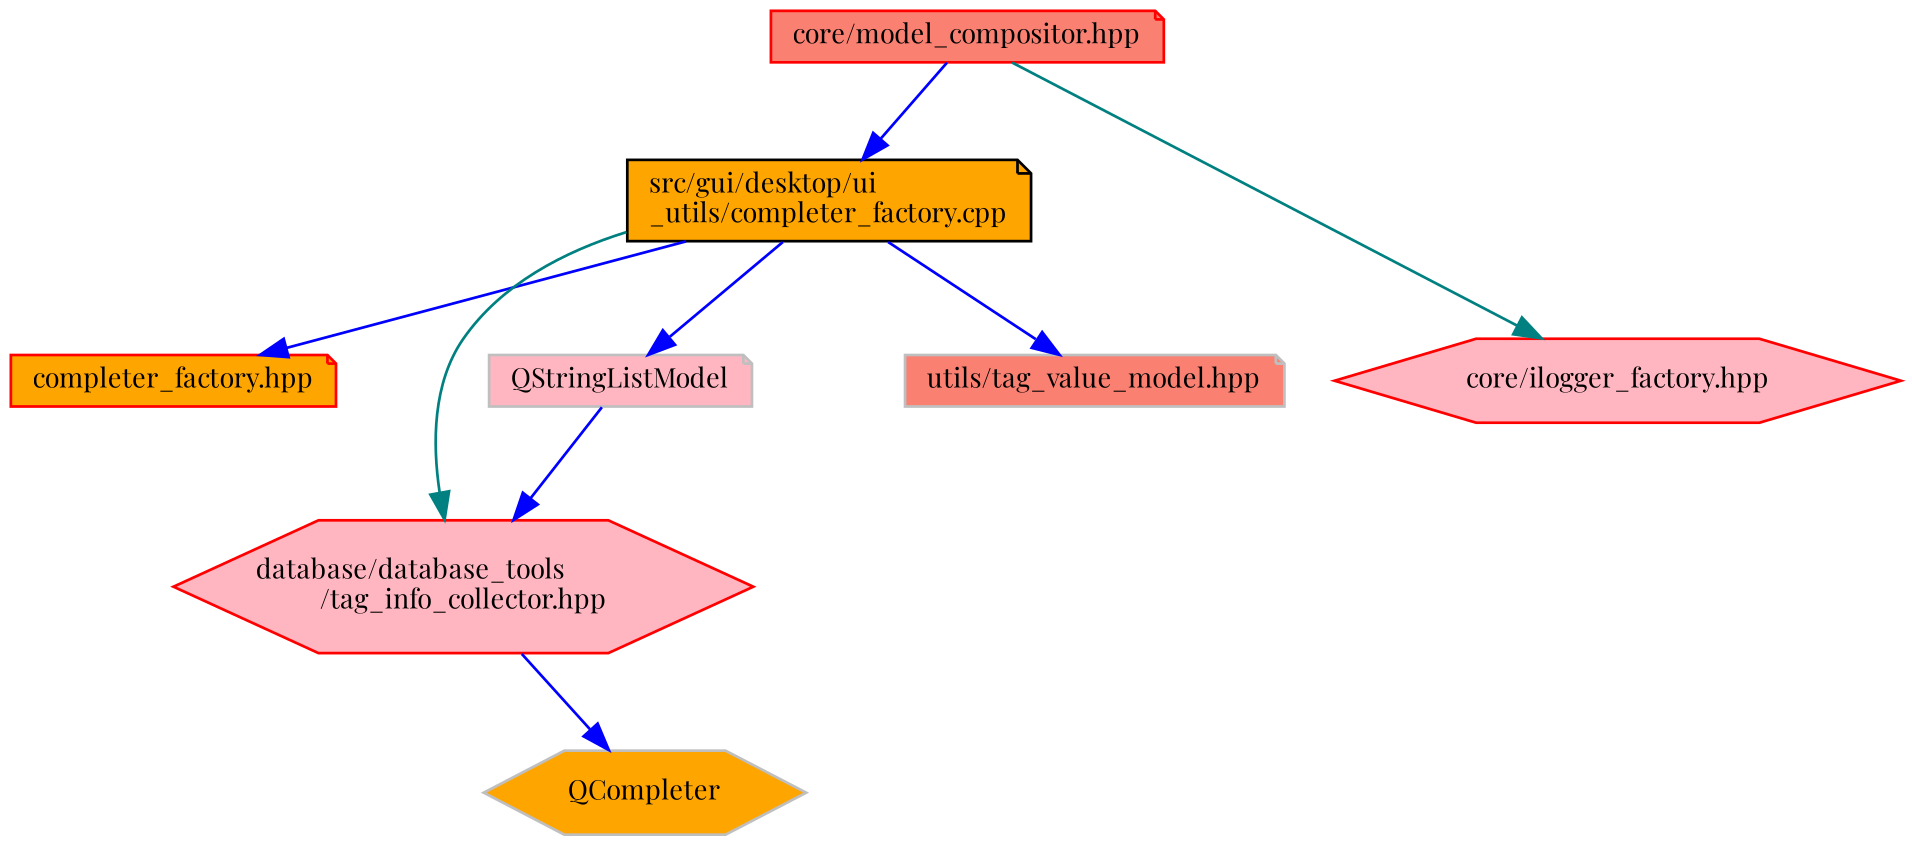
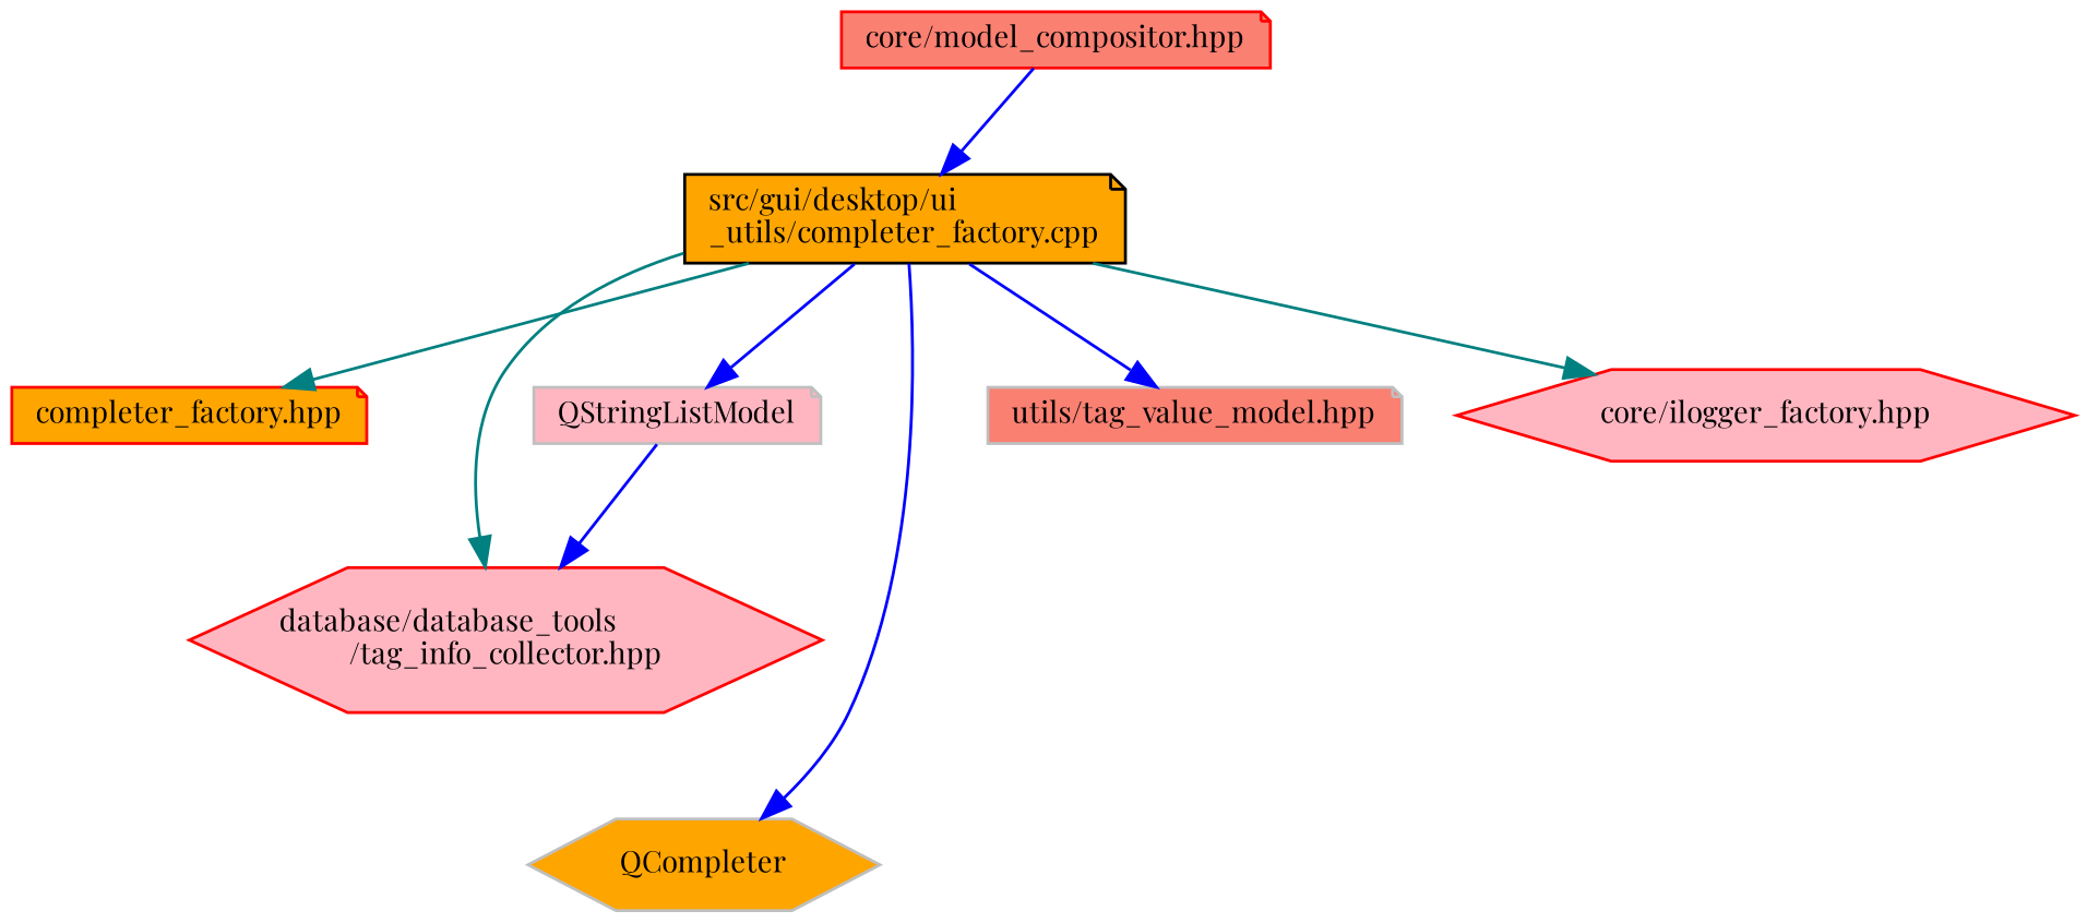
  digraph {
    fontname="Playfair Display"
    node [color=red fillcolor=orange fontname="Playfair Display" fontsize=10 shape=note style=filled]
    edge [color=blue fontname="Playfair Display" fontsize=10 labelfontname=Helvetica labelfontsize=10 style=solid]
    n1 [color=black fontcolor=black height=0.2 label="src/gui/desktop/ui\l_utils/completer_factory.cpp" width=0.4]
    n2 [height=0.2 label="completer_factory.hpp" width=0.4]
    n3 [fillcolor=lightpink height=0.2 label="database/database_tools\l/tag_info_collector.hpp" shape=hexagon width=0.4]
    n4 [color=grey75 height=0.2 label=QCompleter shape=hexagon width=0.4]
    n5 [color=grey75 fillcolor=lightpink height=0.2 label=QStringListModel width=0.4]
    n6 [fillcolor=lightpink height=0.2 label="core/ilogger_factory.hpp" shape=hexagon width=0.4]
    n7 [color=grey75 fillcolor=salmon height=0.2 label="utils/tag_value_model.hpp" width=0.4]
    n8 [fillcolor=salmon height=0.2 label="core/model_compositor.hpp" width=0.4]
-   n1 -> n2
+   n1 -> n2 [color=teal]
    n1 -> n3 [color=teal]
-   n3 -> n4
+   n1 -> n4
    n1 -> n5
-   n8 -> n6 [color=teal]
+   n1 -> n6 [color=teal]
    n1 -> n7
    n5 -> n3
    n8 -> n1
  }
